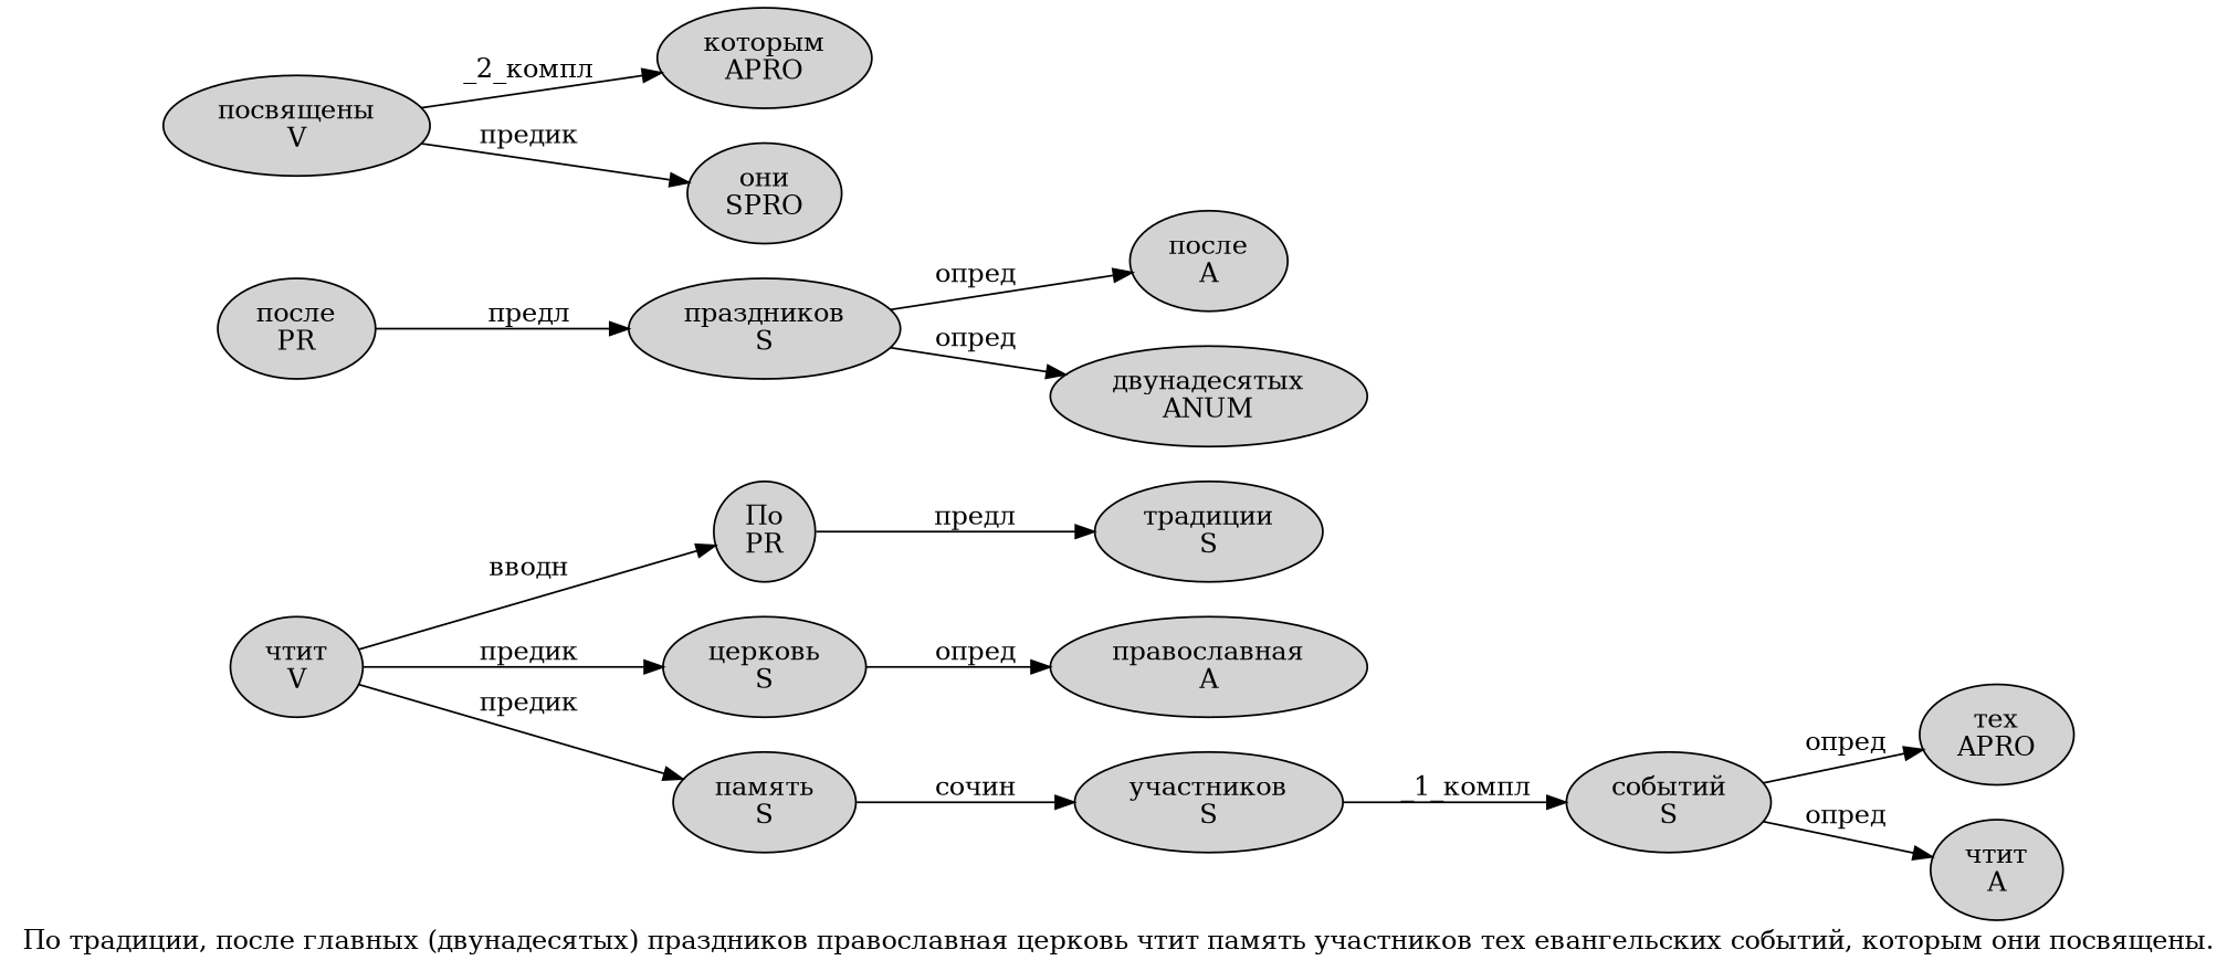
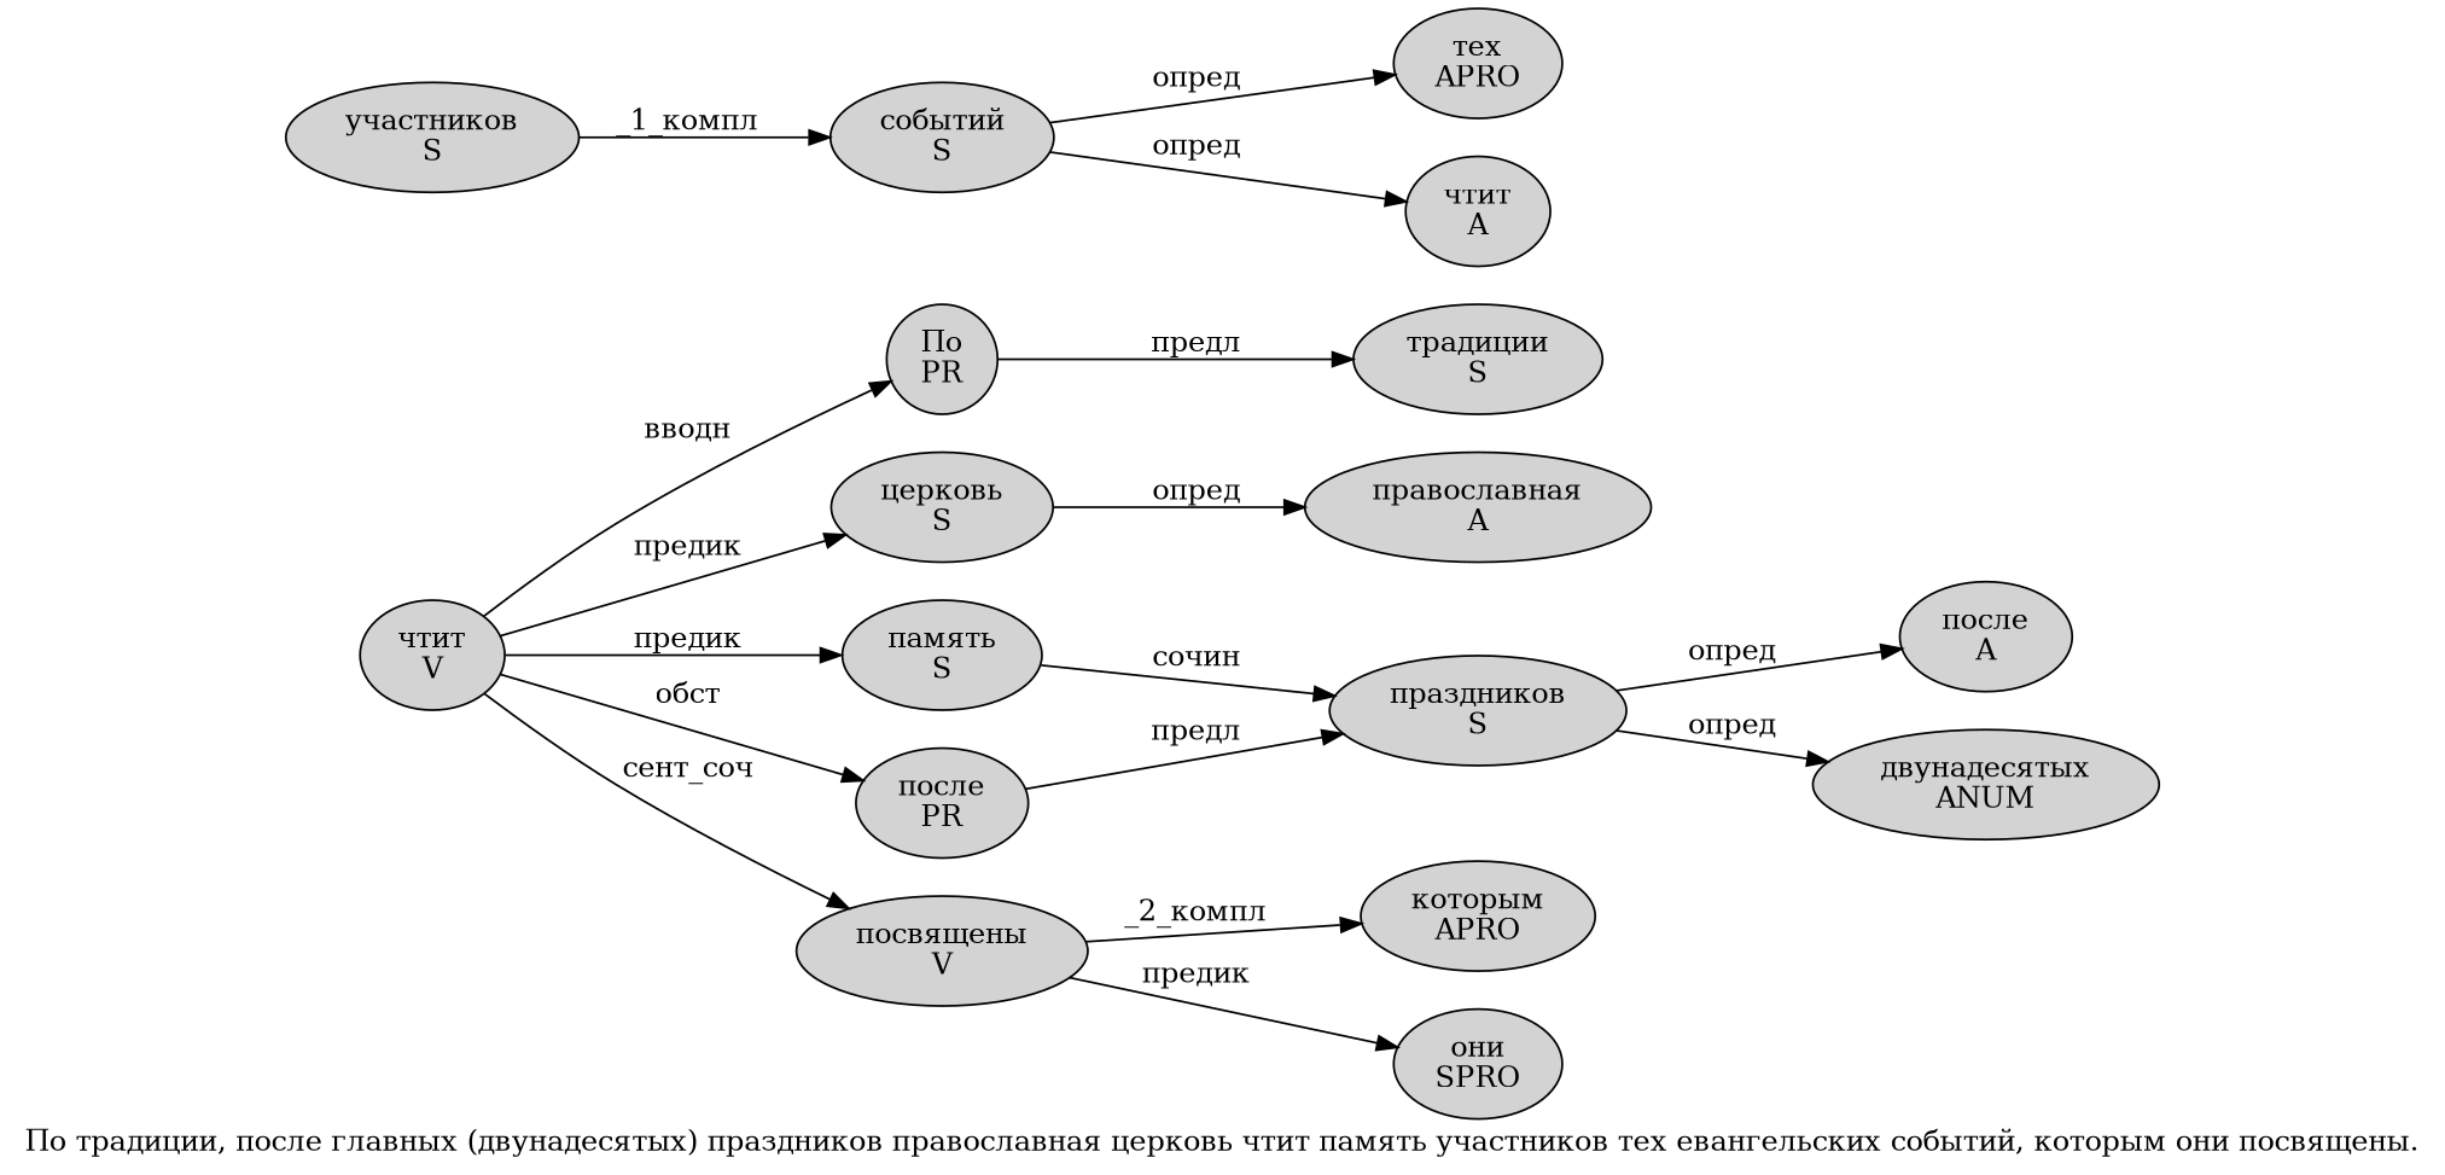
  digraph {
    label="По традиции, после главных (двунадесятых) праздников православная церковь чтит память участников тех евангельских событий, которым они посвящены."
    rankdir=LR
    node [fillcolor=lightgray penwidth=1 shape=ellipse style=filled]
    n1 [label="По\nPR"]
    n2 [label="традиции\nS"]
    n3 [label="после\nPR"]
    n4 [label="праздников\nS"]
    n5 [label="после\nA"]
    n6 [label="двунадесятых\nANUM"]
    n7 [label="православная\nA"]
    n8 [label="церковь\nS"]
    n9 [label="чтит\nV"]
    n10 [label="память\nS"]
    n11 [label="посвящены\nV"]
    n12 [label="участников\nS"]
    n13 [label="которым\nAPRO"]
    n14 [label="они\nSPRO"]
    n15 [label="событий\nS"]
    n16 [label="тех\nAPRO"]
    n17 [label="чтит\nA"]
    n1 -> n2 [label="предл"]
    n3 -> n4 [label="предл"]
    n4 -> n5 [label="опред"]
    n4 -> n6 [label="опред"]
    n8 -> n7 [label="опред"]
    n9 -> n1 [label="вводн"]
+   n9 -> n3 [label="обст"]
    n9 -> n8 [label="предик"]
    n9 -> n10 [label="предик"]
-   n10 -> n12 [label="сочин"]
+   n9 -> n11 [label="сент_соч"]
+   n10 -> n4 [label="сочин"]
    n11 -> n13 [label="_2_компл"]
    n11 -> n14 [label="предик"]
    n12 -> n15 [label="_1_компл"]
    n15 -> n16 [label="опред"]
    n15 -> n17 [label="опред"]
  }
